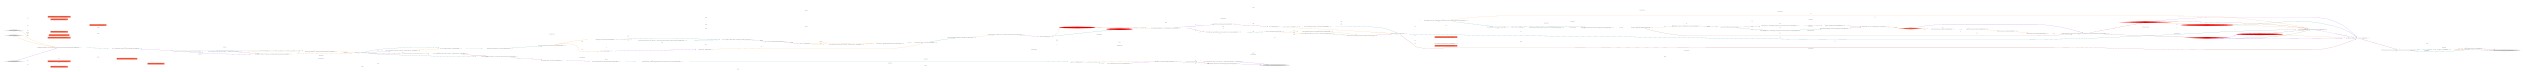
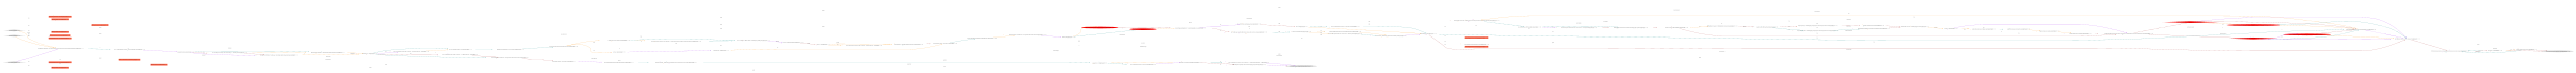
  digraph {
    fontname="Noto Serif"
    rankdir=LR
    node [fillcolor=white fontname="Noto Serif" shape=ellipse style=filled]
    edge [color=darkorange fontname="Noto Serif" style=bold]
    n1 [fillcolor=tomato label="DBRProgressMonitor monitor@@@2@@@['0', '1', '0']" shape=box]
    n2 [label="Class<? extends DBSObject> tableClass = schema.getChildType(monitor)@@@4@@@['1', '1', '1']"]
    n3 [label="DBSEntityAttribute newAttribute = attributeManager.createNewObject(monitor,commandContext,table,null,options)@@@56@@@['1', '1', '0']"]
    n4 [label="table = tableManager.createNewObject(monitor,commandContext,schema,null,options)@@@36@@@['1', '1', '0']"]
    n5 [label="DBEPersistAction(( persistActions = cmd.getPersistActions(monitor,executionContext,options)@@@87@@@['1', '1', '0']"]
    n6 [label="SQLObjectEditor tableManager = editorsRegistry.getObjectManager(tableClass,)@@@8@@@['0', '0', '1']"]
    n7 [label="SQLObjectEditor<DBSEntity,?> tableManager = editorsRegistry.getObjectManager(tableClass,)@@@9@@@['1', '1', '0']"]
    n8 [label="!.isAssignableFrom(tableClass)@@@5@@@['1', '1', '1']" shape=diamond]
    n9 [label="SQLObjectEditor.ObjectCreateCommand attrCreateCommand = attributeManager.makeCreateCommand(newAttribute,options)@@@79@@@['1', '1', '0']"]
    n10 [label="!(newAttribute instanceof DBPNamedObject2)@@@57@@@['1', '1', '0']" shape=diamond]
    n11 [label="newAttribute instanceof DBSTypedObjectExt2@@@61@@@['1', '1', '0']" shape=diamond]
    n12 [label="DBSTypedObjectExt2 typedAttr = (DBSTypedObjectExt2)newAttribute@@@62@@@['1', '1', '0']"]
    n13 [label="createCommand = tableManager.makeCreateCommand(table,options)@@@43@@@['1', '1', '0']"]
    n14 [label="table instanceof DBPNamedObject2@@@37@@@['1', '1', '0']" shape=diamond]
    n15 [label="Collections.addAll(actions,persistActions)@@@89@@@['1', '1', '0']"]
    n16 [label="persistActions != null@@@88@@@['1', '1', '0']" shape=diamond]
    n17 [label="attributeMapping.getMappingType() != DatabaseMappingType.create@@@53@@@['1', '1', '0']" shape=diamond]
    n18 [label="List<DBEPersistAction> actions = new ArrayList<>()@@@85@@@['1', '1', '0']"]
    n19 [label="attributeManager != null@@@51@@@['1', '1', '0']" shape=diamond]
    n20 [fillcolor=red label="createCommand instanceof DBECommandAggregator@@@80@@@['0', '1', '0']" shape=diamond]
    n21 [label="((DBPNamedObject2)newAttribute).setName(attributeMapping.getTargetName())@@@60@@@['1', '1', '0']"]
    n22 [fillcolor=tomato label="DatabaseMappingAttribute attributeMapping@@@52@@@['1', '0', '0']" shape=box]
    n23 [fillcolor=red label="createCommand instanceof SQLStructEditor.StructCreateCommand@@@80@@@['1', '0', '0']" shape=diamond]
    n24 [label="containerMapping.getAttributeMappings(monitor)@@@52@@@['1', '1', '0']"]
    n25 [fillcolor=tomato label="DatabaseMappingAttribute attributeMapping@@@52@@@['0', '1', '0']" shape=box]
    n26 [fillcolor=red label="((DBECommandAggregator)createCommand).aggregateCommand(attrCreateCommand)@@@81@@@['0', '1', '0']"]
    n27 [fillcolor=red label="((SQLStructEditor.StructCreateCommand)createCommand).aggregateCommand(attrCreateCommand)@@@81@@@['1', '0', '0']"]
    n28 [label="throw new DBException(\"Table column name cannot be set for \" + attrClass.getName())@@@58@@@['1', '1', '0']"]
    n29 [label="DBSAttributeBase sourceAttr = attributeMapping.getSource()@@@71@@@['1', '1', '0']"]
    n30 [label="typedAttr instanceof DBSTypedObjectExt3@@@63@@@['1', '1', '0']" shape=diamond]
-   n31 [fillcolor=tomato label="sourceAttr != null@@@72@@@['1', '1', '0']" shape=diamond]
+   n31 [label="sourceAttr != null@@@72@@@['1', '1', '0']" shape=diamond]
    n32 [fillcolor=tomato label="DatabaseMappingContainer containerMapping@@@2@@@['1', '0', '0']" shape=box]
    n33 [fillcolor=lightgray label="generateStructTableDDL['1', '0', '0']" shape=diamond]
    n34 [fillcolor=tomato label="DBRProgressMonitor monitor@@@2@@@['1', '0', '0']" shape=box]
    n35 [label="final DBERegistry editorsRegistry = executionContext.getDataSource().getContainer().getPlatform().getEditorsRegistry()@@@3@@@['1', '1', '1']"]
    n36 [fillcolor=tomato label="DBCExecutionContext executionContext@@@2@@@['1', '1', '0']" shape=box]
    n37 [fillcolor=tomato label="DBCExecutionContext executionContext@@@2@@@['0', '0', '1']" shape=box]
    n38 [label="DBECommandContext commandContext = new TargetCommandContext(executionContext)@@@32@@@['1', '1', '0']"]
    n39 [label="attrClass == null@@@25@@@['1', '1', '0']" shape=diamond]
    n40 [label="throw new DBException(\"Column manager not found for '\" + tableClass.getName() + \"'\")@@@26@@@['1', '1', '0']"]
    n41 [label="attributeManager = editorsRegistry.getObjectManager(attrClass,)@@@28@@@['1', '1', '0']"]
    n42 [label="Map<String,Object> options = new HashMap<>()@@@30@@@['1', '1', '0']"]
    n43 [label="attrClass = getChildType(childTypes,)@@@24@@@['1', '1', '0']"]
    n44 [label="((DBSTypedObjectExt3)typedAttr).setFullTypeName(fullTargetTypeName)@@@65@@@['1', '1', '0']"]
    n45 [label="table == null@@@47@@@['1', '1', '0']" shape=diamond]
    n46 [label="throw new DBException(\"Internal error - target table not set\")@@@48@@@['1', '1', '0']"]
    n47 [label="DBSObject targetEntity = tableManager.createNewObject(monitor,commandContext,schema,null,options)@@@15@@@['0', '0', '1']"]
    n48 [label="targetEntity == null@@@16@@@['0', '0', '1']" shape=diamond]
    n49 [label="targetEntity instanceof DBPNamedObject2@@@19@@@['0', '0', '1']" shape=diamond]
    n50 [label="throw new DBException(\"Null target entity returned\")@@@17@@@['0', '0', '1']"]
    n51 [label="throw new DBException(\"Can not set name for target entity '\" + targetEntity.getClass().getName() + \"'\")@@@23@@@['0', '0', '1']"]
    n52 [label="((DBPNamedObject2)targetEntity).setName(containerMapping.getTargetName())@@@20@@@['0', '0', '1']"]
    n53 [label="typedAttr.setRequired(sourceAttr.isRequired())@@@76@@@['1', '1', '0']"]
    n54 [label="tableManager == null@@@9@@@['1', '1', '1']" shape=diamond]
    n55 [label="throw new DBException(\"Entity manager not found for '\" + tableClass.getName() + \"'\")@@@10@@@['0', '0', '1']"]
    n56 [label="Class<? extends DBSEntityAttribute> attrClass@@@13@@@['1', '1', '0']"]
    n57 [label="throw new DBException(\"Table manager not found for '\" + tableClass.getName() + \"'\")@@@11@@@['1', '1', '0']"]
    n58 [label="DBECommandContext commandContext = new TargetCommandContext(executionContext)@@@12@@@['0', '0', '1']"]
    n59 [label="String fullTargetTypeName = attributeMapping.getTargetType(executionContext.getDataSource(),true)@@@64@@@['1', '1', '0']"]
    n60 [label="typedAttr.setTypeName(targetAttrType)@@@69@@@['1', '1', '0']"]
    n61 [label="String targetAttrType = attributeMapping.getTargetType(executionContext.getDataSource(),false)@@@68@@@['1', '1', '0']"]
    n62 [label="((DBPNamedObject2)table).setName(containerMapping.getTargetName())@@@38@@@['1', '1', '0']"]
    n63 [label="throw new DBException(\"Table name cannot be set for \" + tableClass.getName())@@@41@@@['1', '1', '0']"]
    n64 [label="attributeManager = null@@@17@@@['1', '1', '0']"]
    n65 [label="options.put(SQLObjectEditor.OPTION_SKIP_CONFIGURATION,true)@@@31@@@['1', '1', '0']"]
    n66 [fillcolor=lightgray label="commandContext.saveChanges(monitor,options)@@@25@@@['0', '0', '1']"]
    n67 [label="throw new DBException(\"Wrong table container child type: \" + tableClass.getName())@@@6@@@['1', '1', '1']"]
    n68 [label="typedAttr.setMaxLength(sourceAttr.getMaxLength())@@@73@@@['1', '1', '0']"]
    n69 [label="typedAttr.setPrecision(sourceAttr.getPrecision())@@@74@@@['1', '1', '0']"]
    n70 [label="typedAttr.setScale(sourceAttr.getScale())@@@75@@@['1', '1', '0']"]
    n71 [fillcolor=tomato label="DBSObjectContainer schema@@@2@@@['0', '1', '0']" shape=box]
    n72 [fillcolor=tomato label="DBRProgressMonitor monitor@@@2@@@['0', '0', '1']" shape=box]
    n73 [label="SQLObjectEditor<DBSEntityAttribute,?> attributeManager@@@14@@@['1', '1', '0']"]
    n74 [label="executionContext.getDataSource().getInfo().isDynamicMetadata()@@@15@@@['1', '1', '0']" shape=diamond]
    n75 [label="!(tableManager instanceof DBEStructEditor)@@@20@@@['1', '1', '0']" shape=diamond]
    n76 [label="attrClass = null@@@16@@@['1', '1', '0']"]
    n77 [label="Class<?>(( childTypes = ((DBEStructEditor<?>)tableManager).getChildTypes()@@@23@@@['1', '1', '0']"]
    n78 [label="throw new DBException(\"Table create not supported by \" + executionContext.getDataSource().getContainer().getDriver().getName())@@@21@@@['1', '1', '0']"]
    n79 [label="DBSEntity table@@@33@@@['1', '1', '0']"]
    n80 [fillcolor=red label="DBECommand createCommand = null@@@34@@@['0', '1', '0']"]
    n81 [fillcolor=red label="SQLStructEditor.ObjectCreateCommand createCommand = null@@@34@@@['1', '0', '0']"]
    n82 [label="containerMapping.getMappingType() == DatabaseMappingType.create@@@35@@@['1', '1', '0']" shape=diamond]
    n83 [fillcolor=lightgray label="createTargetDynamicTable['0', '0', '1']" shape=diamond]
    n84 [fillcolor=tomato label="DatabaseMappingContainer containerMapping@@@2@@@['0', '0', '1']" shape=box]
    n85 [fillcolor=tomato label="DBSObjectContainer schema@@@2@@@['0', '0', '1']" shape=box]
    n86 [label="Map<String,Object> options = new HashMap<>()@@@13@@@['0', '0', '1']"]
    n87 [label="table = (DBSEntity)containerMapping.getTarget()@@@46@@@['1', '1', '0']"]
    n88 [fillcolor=tomato label="DatabaseMappingContainer containerMapping@@@2@@@['0', '1', '0']" shape=box]
    n89 [fillcolor=lightgray label="return actions.toArray(new DBEPersistAction(((()@@@92@@@['1', '1', '0']"]
    n90 [fillcolor=lightgray label="generateStructTableDDL['0', '1', '0']" shape=diamond]
    n91 [label="options.put(SQLObjectEditor.OPTION_SKIP_CONFIGURATION,true)@@@14@@@['0', '0', '1']"]
    n1 -> n2 [color=brown label=monitor style=solid]
    n1 -> n3 [color=purple label=monitor style=solid]
    n1 -> n4 [color=purple label=monitor style=solid]
    n1 -> n5 [color=purple label=monitor style=solid]
    n2 -> n6 [color=teal label=tableClass style=solid]
    n2 -> n7 [color=teal label=tableClass style=solid]
    n2 -> n8 [color=purple]
    n3 -> n9 [color=purple label=newAttribute style=solid]
    n3 -> n10 [color=teal]
    n3 -> n11 [color=brown label=newAttribute style=solid]
    n3 -> n12 [color=teal label=newAttribute style=solid]
    n4 -> n3 [color=brown label=table style=solid]
    n4 -> n13 [color=purple label=table style=solid]
    n4 -> n14 [color=teal]
    n4 -> n14 [color=brown label=table style=solid]
    n5 -> n15 [color=teal label=persistActions style=solid]
    n5 -> n16 [color=brown label=persistActions style=solid]
    n5 -> n16 [color=brown]
    n6 -> n54
    n6 -> n54 [color=purple label=tableManager style=solid]
    n7 -> n6 [label=0 style=dashed]
    n7 -> n54 [color=brown label=tableManager style=solid]
    n7 -> n54
    n8 -> n6 [color=teal]
    n8 -> n7 [color=purple]
    n8 -> n67 [color=brown]
    n8 -> n67 [label=true style=dotted]
    n9 -> n20 [color=brown]
    n9 -> n23 [color=brown]
    n9 -> n26 [color=purple label=attrCreateCommand style=solid]
    n9 -> n27 [color=purple label=attrCreateCommand style=solid]
    n10 -> n21 [color=teal]
    n10 -> n28 [color=brown label=true style=dotted]
    n10 -> n28 [color=purple]
    n11 -> n9 [color=brown]
    n11 -> n12 [label=true style=dotted]
    n11 -> n12
    n11 -> n29 [label=true style=dotted]
    n11 -> n30 [color=teal label=true style=dotted]
    n11 -> n31 [color=purple label=true style=dotted]
    n12 -> n30 [color=brown]
    n12 -> n30 [color=teal label=typedAttr style=solid]
    n13 -> n19 [color=purple]
    n13 -> n20 [label=createCommand style=solid]
    n13 -> n23 [color=purple label=createCommand style=solid]
    n14 -> n62 [color=teal label=true style=dotted]
    n14 -> n62
    n14 -> n63 [label=false style=dotted]
    n14 -> n63
    n15 -> n5 [color=teal]
    n15 -> n89 [color=brown]
    n16 -> n5 [color=teal]
    n16 -> n15 [color=purple label=true style=dotted]
    n16 -> n15
    n16 -> n89 [color=brown]
    n17 -> n3
    n17 -> n18 [color=purple]
    n18 -> n5 [color=brown]
    n18 -> n15 [color=brown label=actions style=solid]
    n19 -> n3 [color=purple label=true style=dotted]
    n19 -> n9 [color=teal label=true style=dotted]
    n19 -> n10 [color=teal label=true style=dotted]
    n19 -> n11 [color=brown label=true style=dotted]
    n19 -> n17 [color=purple label=true style=dotted]
    n19 -> n17 [color=teal]
    n19 -> n18 [color=brown]
    n19 -> n20 [label=true style=dotted]
    n19 -> n21 [color=brown label=true style=dotted]
    n19 -> n22 [label=true style=dotted]
    n19 -> n23 [label=true style=dotted]
    n19 -> n24 [label=true style=dotted]
    n19 -> n25 [label=true style=dotted]
    n20 -> n17 [color=teal]
    n20 -> n18 [color=purple]
    n20 -> n26 [color=purple]
    n20 -> n26 [color=purple label=true style=dotted]
    n21 -> n11 [color=brown]
    n23 -> n17 [color=brown]
    n23 -> n18 [color=purple]
    n23 -> n20 [color=purple label=0 style=dashed]
    n23 -> n27
    n23 -> n27 [color=purple label=true style=dotted]
    n26 -> n17 [color=brown]
    n26 -> n18
    n27 -> n17
    n27 -> n18 [color=teal]
    n27 -> n26 [color=purple label=0 style=dashed]
    n28 -> n21 [color=brown]
    n29 -> n31 [label=sourceAttr style=solid]
    n29 -> n31
    n30 -> n44 [color=purple label=true style=dotted]
    n30 -> n59 [color=teal]
    n30 -> n59 [color=brown label=true style=dotted]
    n30 -> n60 [label=false style=dotted]
    n30 -> n61 [label=false style=dotted]
    n30 -> n61 [color=brown]
    n31 -> n9 [color=purple]
    n31 -> n53 [color=purple label=true style=dotted]
    n31 -> n68
    n31 -> n68 [label=true style=dotted]
    n31 -> n69 [color=teal label=true style=dotted]
    n31 -> n70 [label=true style=dotted]
    n33 -> n32 [label=true style=dotted]
    n33 -> n34 [color=brown label=true style=dotted]
    n33 -> n35
    n33 -> n36 [color=purple label=true style=dotted]
    n34 -> n2 [color=teal label=monitor style=solid]
    n34 -> n3 [color=brown label=monitor style=solid]
    n34 -> n4 [label=monitor style=solid]
    n34 -> n5 [color=purple label=monitor style=solid]
    n35 -> n2 [color=teal]
    n36 -> n5 [color=teal label=executionContext style=solid]
    n36 -> n37 [label=0 style=dashed]
    n36 -> n38 [label=executionContext style=solid]
    n37 -> n58 [color=teal label=executionContext style=solid]
    n38 -> n3 [label=commandContext style=solid]
    n38 -> n4 [color=purple label=commandContext style=solid]
    n38 -> n79 [color=purple]
    n39 -> n40
    n39 -> n40 [label=true style=dotted]
    n39 -> n41
    n40 -> n41
    n41 -> n19 [color=brown label=attributeManager style=solid]
    n41 -> n42 [color=brown]
    n42 -> n3 [color=brown label=options style=solid]
    n42 -> n4 [color=brown label=options style=solid]
    n42 -> n5 [color=teal label=options style=solid]
    n42 -> n9 [color=brown label=options style=solid]
    n42 -> n13 [label=options style=solid]
    n42 -> n65 [color=teal]
    n43 -> n39 [color=brown]
    n43 -> n39 [label=attrClass style=solid]
    n43 -> n41 [label=attrClass style=solid]
    n44 -> n29 [color=brown]
    n45 -> n19
    n45 -> n46 [color=teal label=true style=dotted]
    n45 -> n46 [color=teal]
    n46 -> n19 [color=teal]
    n47 -> n48 [label=targetEntity style=solid]
    n47 -> n48 [color=teal]
    n47 -> n49 [color=brown label=targetEntity style=solid]
    n48 -> n49
    n48 -> n50 [color=brown label=true style=dotted]
    n48 -> n50 [color=teal]
    n49 -> n51 [color=teal]
    n49 -> n51 [color=purple label=false style=dotted]
    n49 -> n52 [color=purple label=true style=dotted]
    n49 -> n52 [color=brown]
    n50 -> n49 [color=purple]
    n51 -> n66 [color=purple]
    n52 -> n66 [color=purple]
    n53 -> n9 [color=brown]
    n54 -> n55 [color=purple label=true style=dotted]
    n54 -> n55 [color=brown]
    n54 -> n56 [color=teal]
    n54 -> n57 [color=brown label=true style=dotted]
    n54 -> n57 [color=purple]
    n54 -> n58 [color=teal]
    n55 -> n58 [color=brown]
    n56 -> n73 [color=teal]
    n57 -> n55 [color=purple label=0 style=dashed]
    n57 -> n56
    n58 -> n47 [color=teal label=commandContext style=solid]
    n58 -> n86 [color=brown]
    n59 -> n44 [label=fullTargetTypeName style=solid]
    n59 -> n44 [color=teal]
    n60 -> n29 [color=brown]
    n61 -> n60 [color=brown]
    n61 -> n60 [color=teal label=targetAttrType style=solid]
    n62 -> n13
    n63 -> n13 [color=teal]
    n64 -> n19 [color=purple label=attributeManager style=solid]
    n64 -> n42
    n65 -> n38
    n67 -> n6
    n67 -> n7 [color=brown]
    n68 -> n69 [color=teal]
    n69 -> n70
    n70 -> n53
    n71 -> n4 [label=schema style=solid]
    n72 -> n2 [color=teal label=monitor style=solid]
    n72 -> n47 [color=purple label=monitor style=solid]
    n72 -> n66 [color=teal label=monitor style=solid]
    n73 -> n74 [color=teal]
    n74 -> n39 [color=purple label=false style=dotted]
    n74 -> n41 [color=teal label=false style=dotted]
    n74 -> n43 [color=purple label=false style=dotted]
    n74 -> n64 [color=teal label=true style=dotted]
    n74 -> n75
    n74 -> n75 [label=false style=dotted]
    n74 -> n76
    n74 -> n76 [color=purple label=true style=dotted]
    n74 -> n77 [color=brown label=false style=dotted]
    n75 -> n77 [color=teal]
    n75 -> n78 [label=true style=dotted]
    n75 -> n78
    n76 -> n64 [color=purple]
    n77 -> n43 [color=teal label=childTypes style=solid]
    n77 -> n43 [color=purple]
    n78 -> n77 [color=teal]
    n79 -> n48 [color=teal label=0 style=dashed]
    n79 -> n80 [color=teal]
    n79 -> n81
    n80 -> n20 [color=brown label=createCommand style=solid]
    n80 -> n82
    n81 -> n23 [color=teal label=createCommand style=solid]
    n81 -> n80 [label=0 style=dashed]
    n81 -> n82 [color=brown]
    n82 -> n4 [color=brown]
    n82 -> n4 [label=true style=dotted]
    n82 -> n13 [label=true style=dotted]
    n82 -> n14 [color=brown label=true style=dotted]
    n82 -> n45 [color=teal label=false style=dotted]
    n82 -> n87 [label=false style=dotted]
    n82 -> n87 [color=purple]
    n83 -> n35 [color=purple]
    n83 -> n37 [label=true style=dotted]
    n83 -> n72 [color=purple label=true style=dotted]
    n83 -> n84 [color=purple label=true style=dotted]
    n83 -> n85 [color=purple label=true style=dotted]
    n85 -> n47 [label=schema style=solid]
    n86 -> n47 [color=purple label=options style=solid]
    n86 -> n66 [label=options style=solid]
    n86 -> n91 [color=purple]
    n87 -> n3 [label=table style=solid]
    n87 -> n45 [color=teal label=table style=solid]
    n87 -> n45 [color=brown]
    n90 -> n1 [color=teal label=options style=dotted]
    n90 -> n35
    n90 -> n36 [color=teal label=true style=dotted]
    n90 -> n71 [color=brown label=true style=dotted]
    n90 -> n88 [color=brown label=true style=dotted]
    n91 -> n47 [color=teal]
  }
